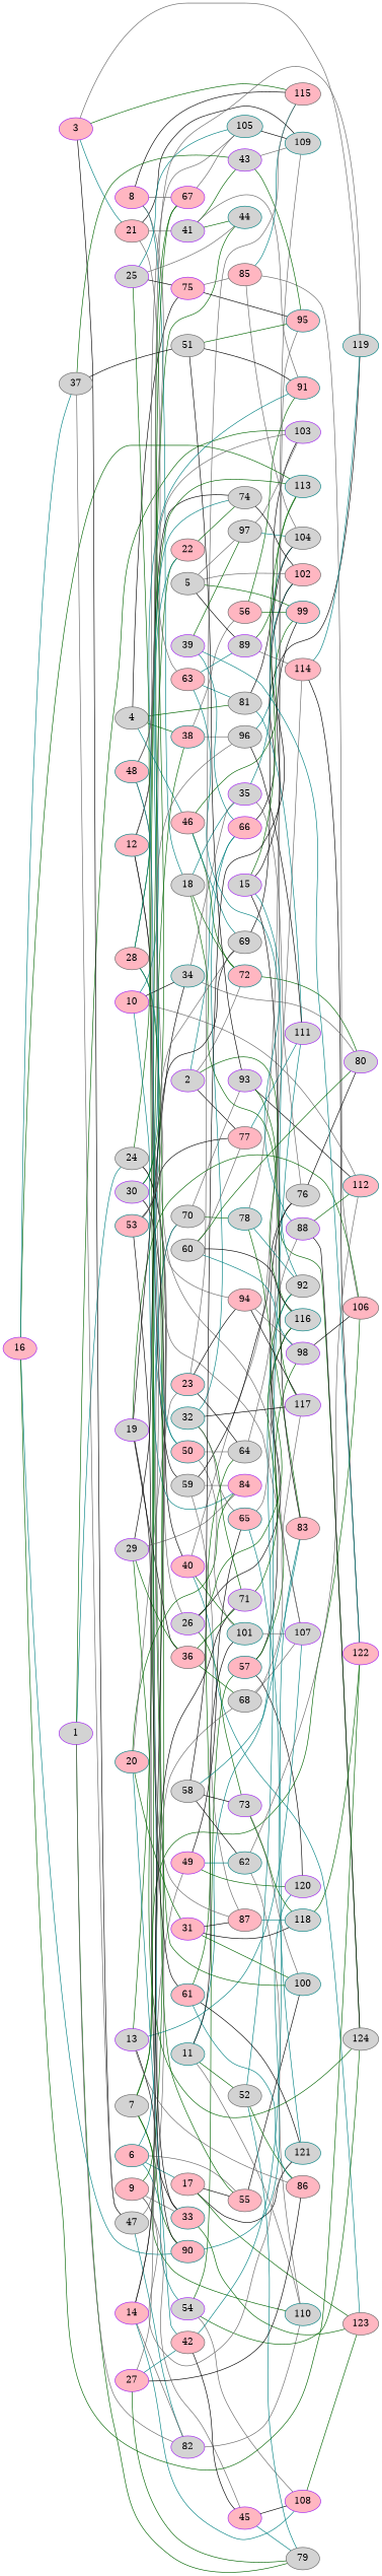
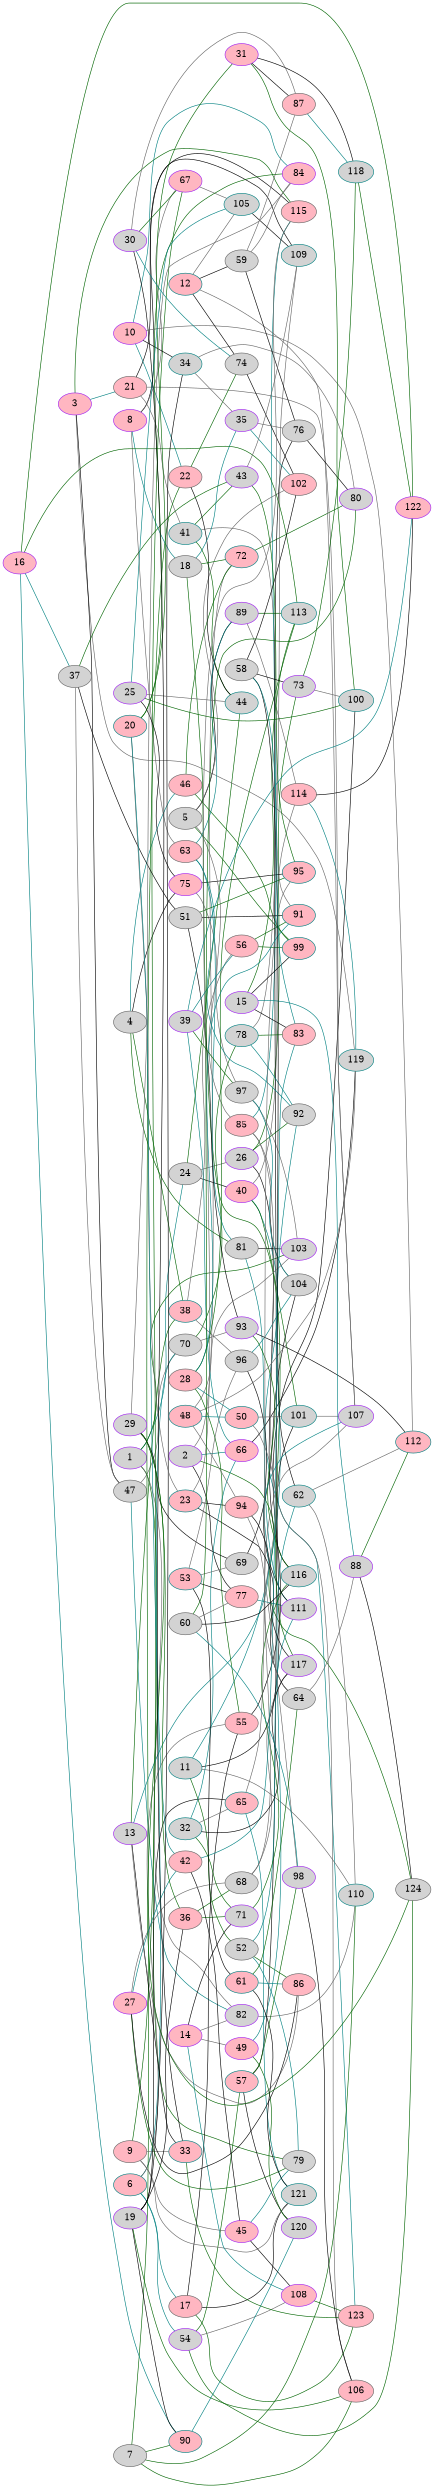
  graph {
    rankdir=LR
    node [color=gray40 fillcolor=lightgrey style=filled]
    edge [color=darkgreen]
    1 [color=purple]
    24
    79
    82 [color=purple]
    103 [color=purple]
    44 [color=teal]
    26 [color=purple]
    40 [color=purple fillcolor=lightpink]
    110 [color=teal]
    2 [color=purple]
    66 [color=purple fillcolor=lightpink]
    72 [color=teal fillcolor=lightpink]
    77 [fillcolor=lightpink]
    124
    119 [color=teal]
    80 [color=purple]
    111 [color=purple]
    3 [color=purple fillcolor=lightpink]
    21 [fillcolor=lightpink]
    47
    115 [fillcolor=lightpink]
    107 [color=purple]
-   41 [color=purple]
+   41 [color=teal]
    109 [color=teal]
    70
    38 [color=teal fillcolor=lightpink]
    4
    46 [fillcolor=lightpink]
    75 [color=purple fillcolor=lightpink]
    81
    56 [fillcolor=lightpink]
    96
    99 [color=teal fillcolor=lightpink]
    69
    95 [color=teal fillcolor=lightpink]
    85 [fillcolor=lightpink]
    89 [color=purple]
    5
    97
    102 [fillcolor=lightpink]
    113 [color=teal]
    114 [fillcolor=lightpink]
    104
    6 [color=teal fillcolor=lightpink]
    17 [fillcolor=lightpink]
    54 [color=purple]
    55 [fillcolor=lightpink]
    121 [color=teal]
    123 [fillcolor=lightpink]
    108 [color=purple fillcolor=lightpink]
    57 [color=teal fillcolor=lightpink]
    100 [color=teal]
    93 [color=purple]
    78 [color=teal]
    22 [fillcolor=lightpink]
    7
    90 [color=teal fillcolor=lightpink]
    106 [fillcolor=lightpink]
    74
    120 [color=purple]
    8 [color=purple fillcolor=lightpink]
    18
    63 [fillcolor=lightpink]
    67 [color=purple fillcolor=lightpink]
    35 [color=purple]
    117 [color=purple]
    92
    105 [color=teal]
    9 [fillcolor=lightpink]
    33 [color=teal fillcolor=lightpink]
    45 [color=purple fillcolor=lightpink]
    10 [color=purple fillcolor=lightpink]
    34 [color=teal]
    84 [color=purple fillcolor=lightpink]
    112 [color=teal fillcolor=lightpink]
    11 [color=teal]
    52
    101 [color=teal]
    86 [fillcolor=lightpink]
    12 [color=teal fillcolor=lightpink]
    59
    87 [fillcolor=lightpink]
    76
    13 [color=purple]
    14 [color=purple fillcolor=lightpink]
    49 [color=purple fillcolor=lightpink]
    71 [color=purple]
    65 [color=teal fillcolor=lightpink]
    62 [color=teal]
    116 [color=teal]
    15 [color=purple]
    83 [fillcolor=lightpink]
    88 [color=purple]
    16 [color=purple fillcolor=lightpink]
    37
    122 [color=purple fillcolor=lightpink]
    43 [color=purple]
    51
    19 [color=purple]
    36 [fillcolor=lightpink]
    68
    20 [color=teal fillcolor=lightpink]
    23 [color=teal fillcolor=lightpink]
    31 [color=purple fillcolor=lightpink]
    42 [fillcolor=lightpink]
    64
    94 [fillcolor=lightpink]
    118 [color=teal]
    91 [color=teal fillcolor=lightpink]
    98 [color=purple]
    73 [color=purple]
    25 [color=purple]
    27 [color=purple fillcolor=lightpink]
    28 [fillcolor=lightpink]
    50 [color=teal fillcolor=lightpink]
    29 [color=purple]
    30 [color=purple]
    32 [color=teal]
    39 [color=purple]
    48 [color=teal fillcolor=lightpink]
    53 [color=teal fillcolor=lightpink]
    61 [color=teal fillcolor=lightpink]
    58
    60
    1 -- 24 [color=teal]
    1 -- 79
    1 -- 82 [color=gray40]
    1 -- 103
    24 -- 44
    24 -- 26 [color=gray40]
    24 -- 40 [color=black]
    82 -- 110 [color=gray40]
    26 -- 92
    26 -- 116 [color=black]
    26 -- 73
    40 -- 114 [color=gray40]
    40 -- 123 [color=teal]
    40 -- 101
    2 -- 66 [color=teal]
    2 -- 72 [color=gray40]
    2 -- 77 [color=black]
    2 -- 124
    66 -- 119 [color=black]
    72 -- 80
    77 -- 111 [color=teal]
    3 -- 119 [color=gray40]
    3 -- 21 [color=teal]
    3 -- 47 [color=black]
    3 -- 115
    21 -- 107 [color=gray40]
    21 -- 41 [color=gray40]
    21 -- 109 [color=black]
    47 -- 82 [color=teal]
    47 -- 70 [color=gray40]
    41 -- 44
    41 -- 43
    41 -- 91 [color=gray40]
    70 -- 93 [color=gray40]
    70 -- 78
    38 -- 56 [color=gray40]
    38 -- 96 [color=gray40]
    4 -- 38
    4 -- 46 [color=teal]
    4 -- 75 [color=black]
    4 -- 81
    46 -- 72
    46 -- 99
-   46 -- 69 [color=teal]
    75 -- 95 [color=black]
    75 -- 85 [color=gray40]
    81 -- 103 [color=black]
    81 -- 111 [color=teal]
    56 -- 99
    56 -- 91
    96 -- 111 [color=black]
    96 -- 104 [color=teal]
    69 -- 104 [color=black]
    85 -- 115 [color=teal]
    85 -- 104 [color=gray40]
    85 -- 106 [color=gray40]
    89 -- 113
    89 -- 114 [color=gray40]
    5 -- 99
    5 -- 89 [color=black]
    5 -- 97 [color=gray40]
    5 -- 102 [color=gray40]
    97 -- 103 [color=gray40]
    97 -- 104 [color=teal]
    114 -- 119 [color=teal]
    114 -- 122 [color=black]
    6 -- 70 [color=teal]
    6 -- 17 [color=teal]
    6 -- 54 [color=teal]
    6 -- 55 [color=gray40]
    17 -- 55 [color=black]
    17 -- 121 [color=black]
    17 -- 123
    54 -- 124
    54 -- 108 [color=gray40]
    54 -- 57
    55 -- 100 [color=black]
    108 -- 123
    57 -- 120 [color=black]
    57 -- 76 [color=black]
    57 -- 98
    93 -- 112 [color=black]
    93 -- 116
    78 -- 109 [color=gray40]
    78 -- 92 [color=teal]
    78 -- 83
+   22 -- 44 [color=black]
    22 -- 74
    7 -- 110
    7 -- 22
    7 -- 90
    7 -- 106
    90 -- 120 [color=teal]
    74 -- 102 [color=black]
    8 -- 115 [color=black]
    8 -- 18 [color=teal]
    8 -- 63 [color=gray40]
    8 -- 67 [color=gray40]
    18 -- 72
    18 -- 35 [color=teal]
    18 -- 117
    63 -- 81 [color=teal]
    63 -- 89 [color=teal]
    63 -- 92 [color=teal]
    67 -- 105 [color=gray40]
    35 -- 102 [color=teal]
    35 -- 76 [color=gray40]
    105 -- 109 [color=black]
    9 -- 121 [color=gray40]
    9 -- 67
    9 -- 33 [color=gray40]
    9 -- 45 [color=gray40]
    33 -- 123
    45 -- 79 [color=teal]
    45 -- 108 [color=black]
    10 -- 22 [color=teal]
    10 -- 34 [color=black]
    10 -- 84 [color=teal]
    10 -- 112 [color=gray40]
    34 -- 80 [color=gray40]
    34 -- 35 [color=gray40]
    11 -- 110 [color=gray40]
    11 -- 92 [color=teal]
    11 -- 52
    11 -- 101 [color=black]
    52 -- 79 [color=teal]
    52 -- 111 [color=teal]
    52 -- 86
    101 -- 107 [color=gray40]
    12 -- 107 [color=gray40]
    12 -- 74 [color=black]
    12 -- 105 [color=gray40]
    12 -- 59 [color=black]
    59 -- 84 [color=gray40]
    59 -- 87 [color=gray40]
    59 -- 76 [color=black]
    87 -- 118 [color=teal]
    76 -- 80 [color=black]
    13 -- 107 [color=teal]
    13 -- 38
    13 -- 33 [color=black]
    13 -- 86 [color=gray40]
    14 -- 82 [color=gray40]
    14 -- 108 [color=teal]
    14 -- 49 [color=gray40]
    14 -- 71 [color=black]
    49 -- 120
-   49 -- 65 [color=black]
+   19 -- 65 [color=black]
    49 -- 62 [color=teal]
    71 -- 116
    65 -- 95 [color=gray40]
    65 -- 121 [color=teal]
    62 -- 110 [color=gray40]
    62 -- 112 [color=gray40]
    15 -- 99 [color=black]
    15 -- 113
    15 -- 83 [color=black]
    15 -- 88 [color=teal]
    88 -- 124 [color=black]
    88 -- 112
    16 -- 113
    16 -- 90 [color=teal]
    16 -- 37 [color=teal]
    16 -- 122
    37 -- 47 [color=gray40]
    37 -- 43
    37 -- 51 [color=black]
    43 -- 109 [color=gray40]
    43 -- 95
    51 -- 95
    51 -- 93 [color=black]
    51 -- 91 [color=black]
    19 -- 90 [color=black]
    19 -- 106
    19 -- 34 [color=black]
    19 -- 36 [color=black]
    36 -- 71
    36 -- 68
    68 -- 107 [color=gray40]
    68 -- 117 [color=gray40]
    20 -- 84
    20 -- 23 [color=gray40]
    20 -- 31
    20 -- 42 [color=teal]
    23 -- 115 [color=gray40]
    23 -- 64 [color=black]
    23 -- 94 [color=black]
    31 -- 100
    31 -- 87 [color=black]
    31 -- 118 [color=black]
    42 -- 45 [color=black]
    42 -- 83 [color=teal]
    64 -- 88 [color=gray40]
    94 -- 117 [color=black]
    94 -- 98 [color=gray40]
    118 -- 122
    98 -- 106 [color=black]
    73 -- 100 [color=gray40]
    73 -- 118
    25 -- 44 [color=gray40]
    25 -- 75 [color=black]
    25 -- 100
    25 -- 105 [color=teal]
    27 -- 79
    27 -- 86 [color=black]
    27 -- 68 [color=gray40]
    27 -- 42 [color=teal]
    28 -- 113
    28 -- 55
    28 -- 91 [color=teal]
    28 -- 50 [color=teal]
    50 -- 101 [color=gray40]
    50 -- 64 [color=gray40]
    29 -- 124
    29 -- 69 [color=black]
    29 -- 84 [color=gray40]
    29 -- 36
    30 -- 74 [color=teal]
    30 -- 67
    30 -- 33 [color=black]
    30 -- 87 [color=gray40]
    32 -- 66 [color=teal]
    32 -- 117 [color=black]
    32 -- 71
    32 -- 65 [color=gray40]
    39 -- 66 [color=teal]
+   39 -- 56 [color=teal]
    39 -- 97
    39 -- 122 [color=teal]
    48 -- 103 [color=gray40]
    48 -- 119 [color=gray40]
    48 -- 94 [color=gray40]
    48 -- 50 [color=teal]
    53 -- 77 [color=black]
    53 -- 96 [color=gray40]
    53 -- 69 [color=gray40]
    53 -- 61 [color=black]
    61 -- 121 [color=black]
    61 -- 86 [color=teal]
    61 -- 64
    58 -- 102 [color=black]
    58 -- 62 [color=black]
    58 -- 83 [color=teal]
    58 -- 73 [color=black]
    60 -- 77 [color=gray40]
    60 -- 80
    60 -- 116 [color=black]
    60 -- 98 [color=teal]
  }
